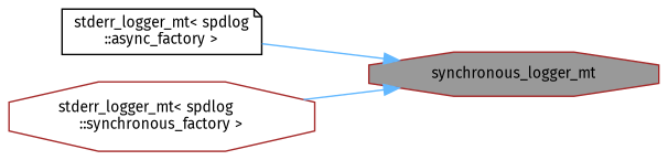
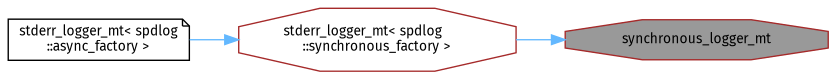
  digraph {
    fontname="Fira Sans"
    rankdir=RL
    node [color=brown fillcolor=white fontname="Fira Sans" fontsize=10 shape=octagon style=filled]
    edge [color=steelblue1 dir=back fontname="Fira Sans" fontsize=10 labelfontname=Helvetica labelfontsize=10 style=solid]
    n1 [fillcolor=grey60 fontcolor=black height=0.2 label=synchronous_logger_mt width=0.4]
    n2 [color=black height=0.2 label="stderr_logger_mt\< spdlog\l::async_factory \>" shape=note width=0.4]
    n3 [height=0.2 label="stderr_logger_mt\< spdlog\l::synchronous_factory \>" width=0.4]
-   n1 -> n2
+   n3 -> n2
    n1 -> n3
  }
